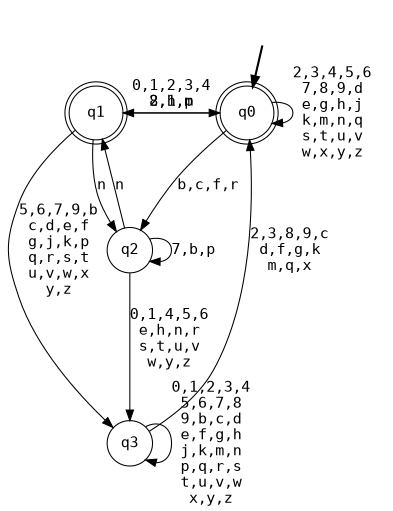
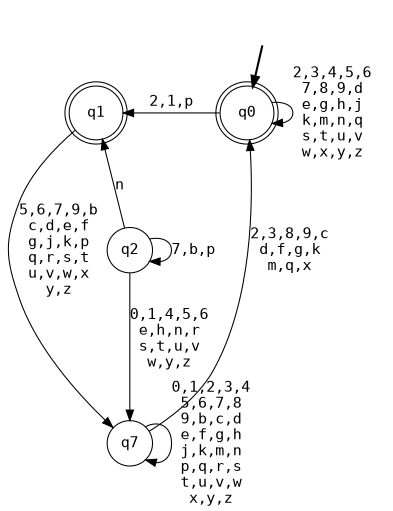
  digraph {
    fontname="DejaVu Sans Mono"
    rankdir=TB
    node [fontname="DejaVu Sans Mono" shape=doublecircle style="rounded,filled" color=black fillcolor=white]
    edge [fontname="DejaVu Sans Mono"]
    __start0 [height=0 shape=none style=invis width=0 color="" fillcolor=""]
    n2 [label=q0]
    n3 [label=q1]
    n4 [label=q2 shape=circle style=filled]
-   n5 [label=q3 shape=circle style=filled]
+   n5 [label=q7 shape=circle style=filled]
    subgraph cluster_1 {
      nodesep=0.15
      ranksep=0.15
      style=invis
      __start0
      n2
    }
    __start0 -> n2 [penwidth=2]
    n2 -> n2 [label="2,3,4,5,6\n7,8,9,d\ne,g,h,j\nk,m,n,q\ns,t,u,v\nw,x,y,z"]
    n2 -> n3 [label="2,1,p"]
-   n2 -> n4 [label="b,c,f,r"]
-   n3 -> n2 [label="0,1,2,3,4\n8,h,m"]
-   n3 -> n4 [label=n]
    n3 -> n5 [label="5,6,7,9,b\nc,d,e,f\ng,j,k,p\nq,r,s,t\nu,v,w,x\ny,z"]
    n4 -> n3 [label=n]
    n4 -> n4 [label="7,b,p"]
    n4 -> n5 [label="0,1,4,5,6\ne,h,n,r\ns,t,u,v\nw,y,z"]
    n5 -> n2 [label="2,3,8,9,c\nd,f,g,k\nm,q,x"]
    n5 -> n5 [label="0,1,2,3,4\n5,6,7,8\n9,b,c,d\ne,f,g,h\nj,k,m,n\np,q,r,s\nt,u,v,w\nx,y,z"]
  }
